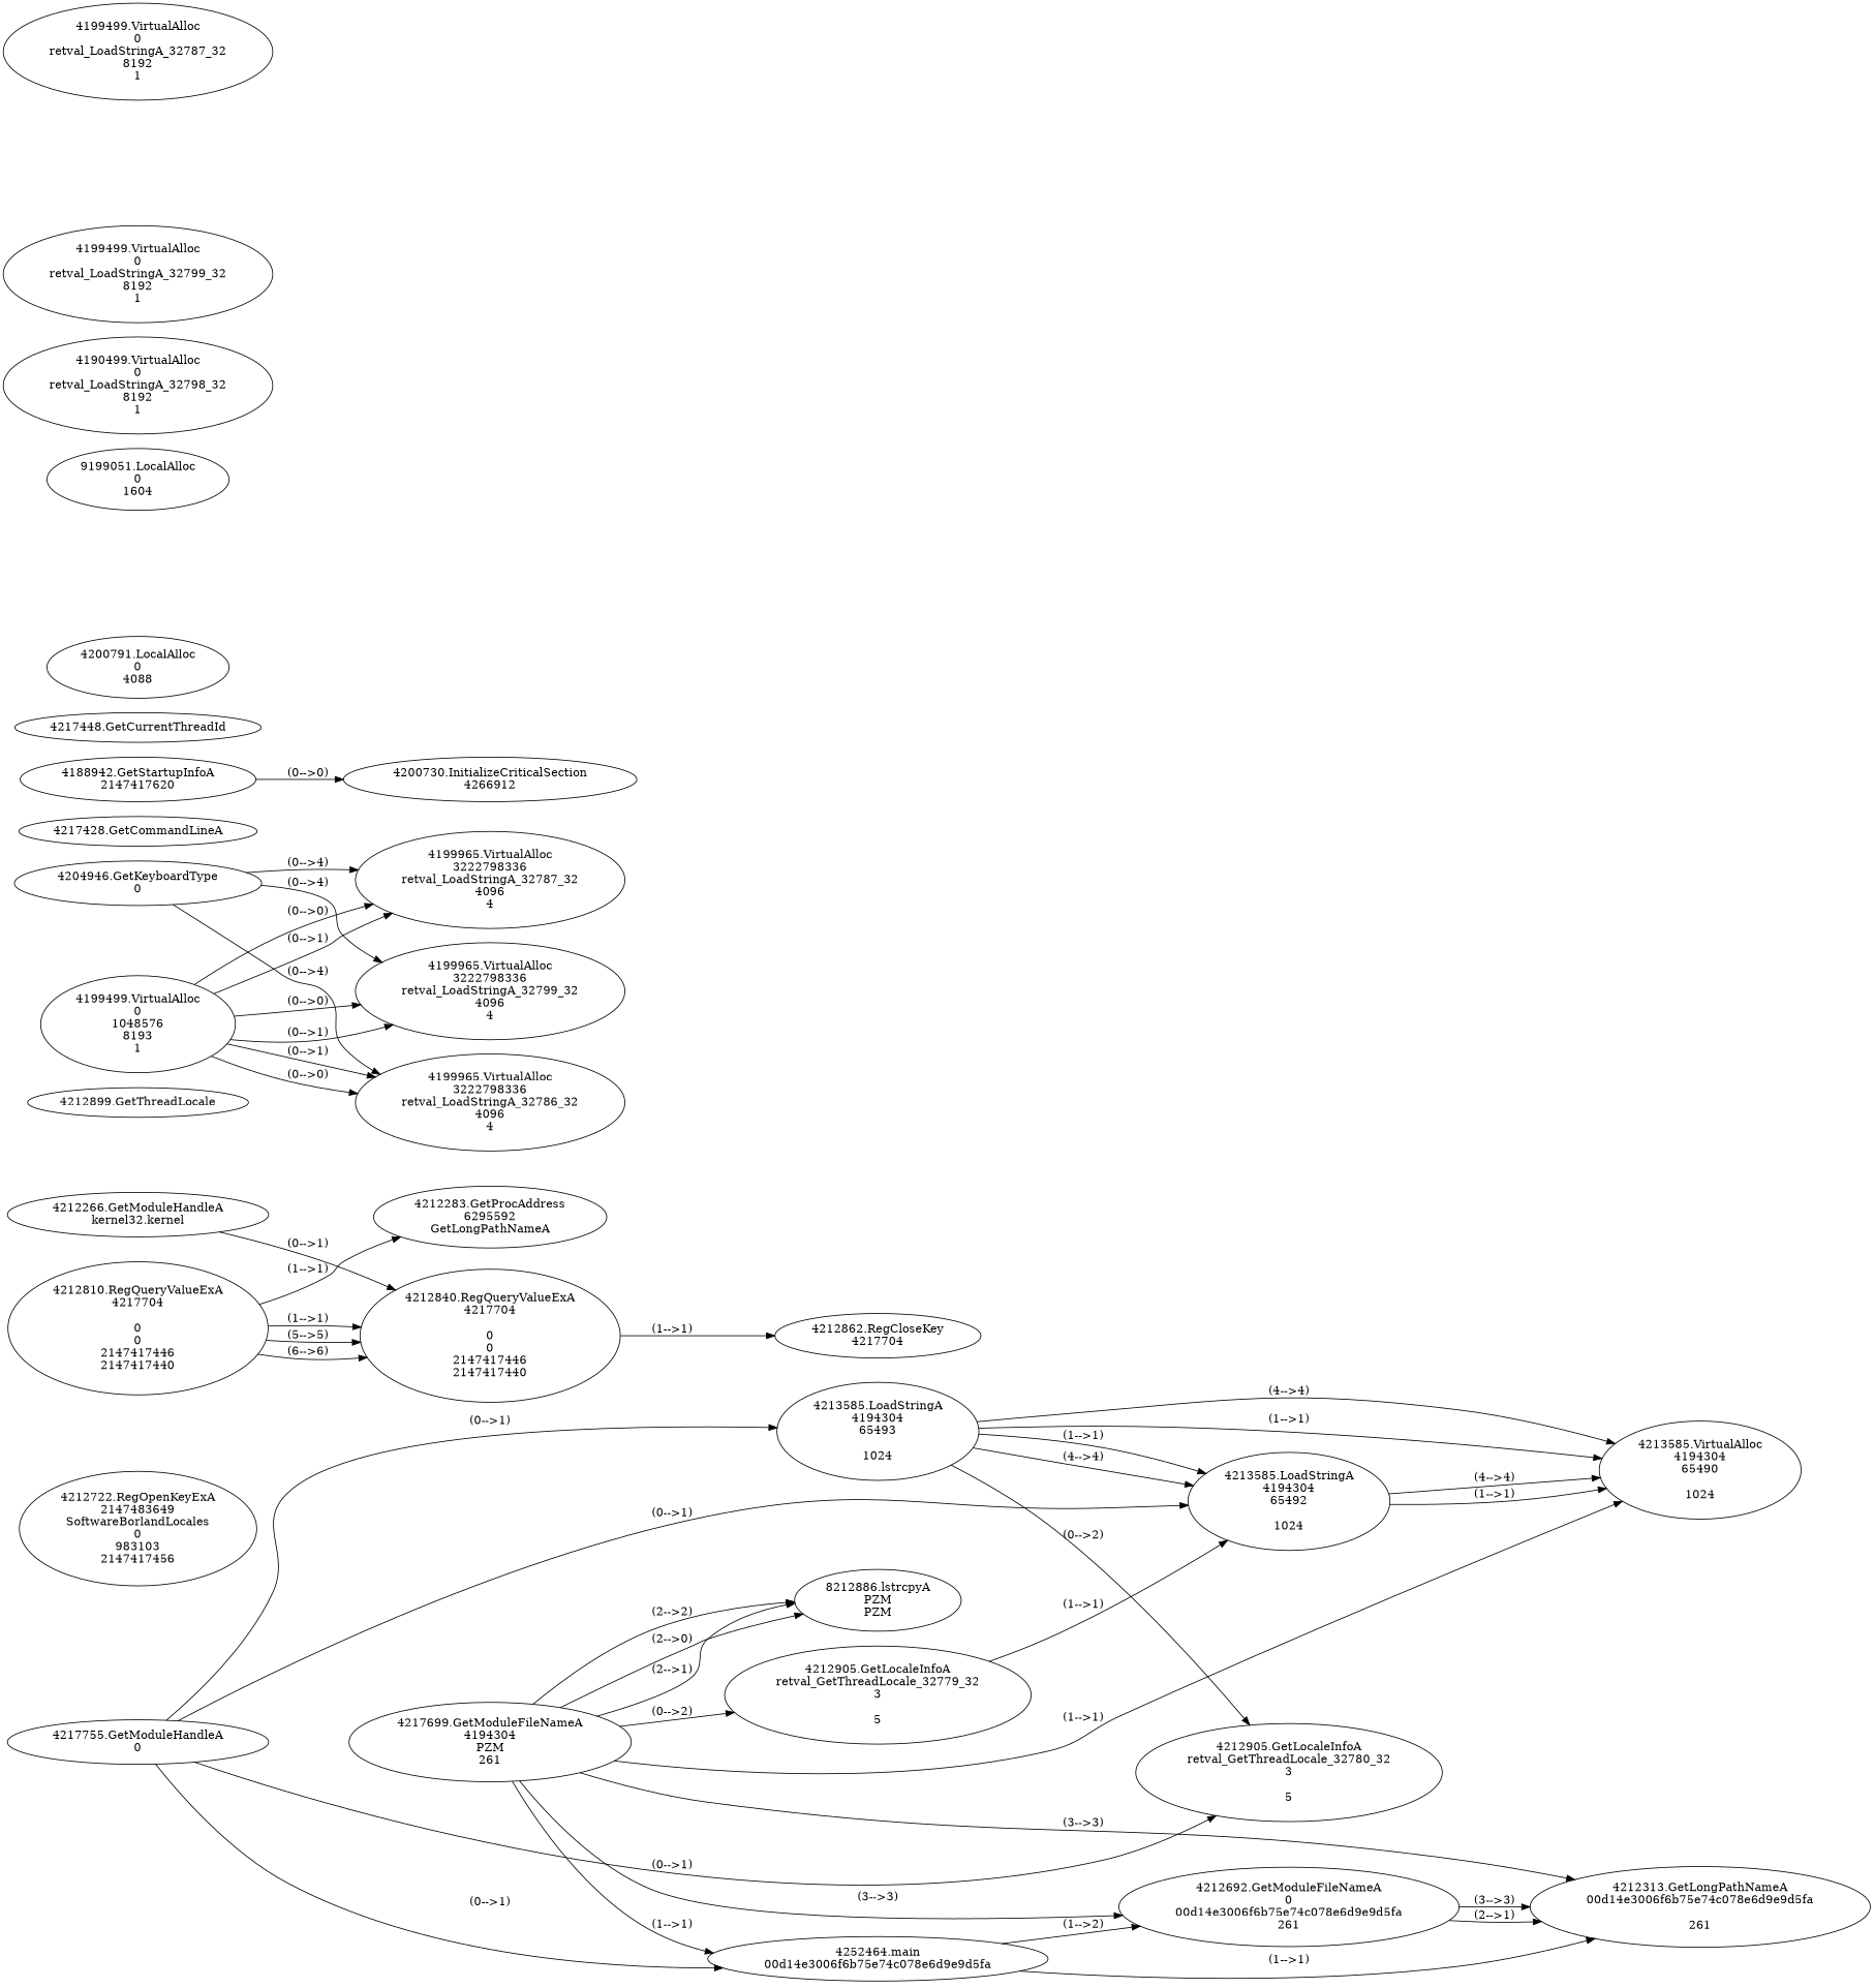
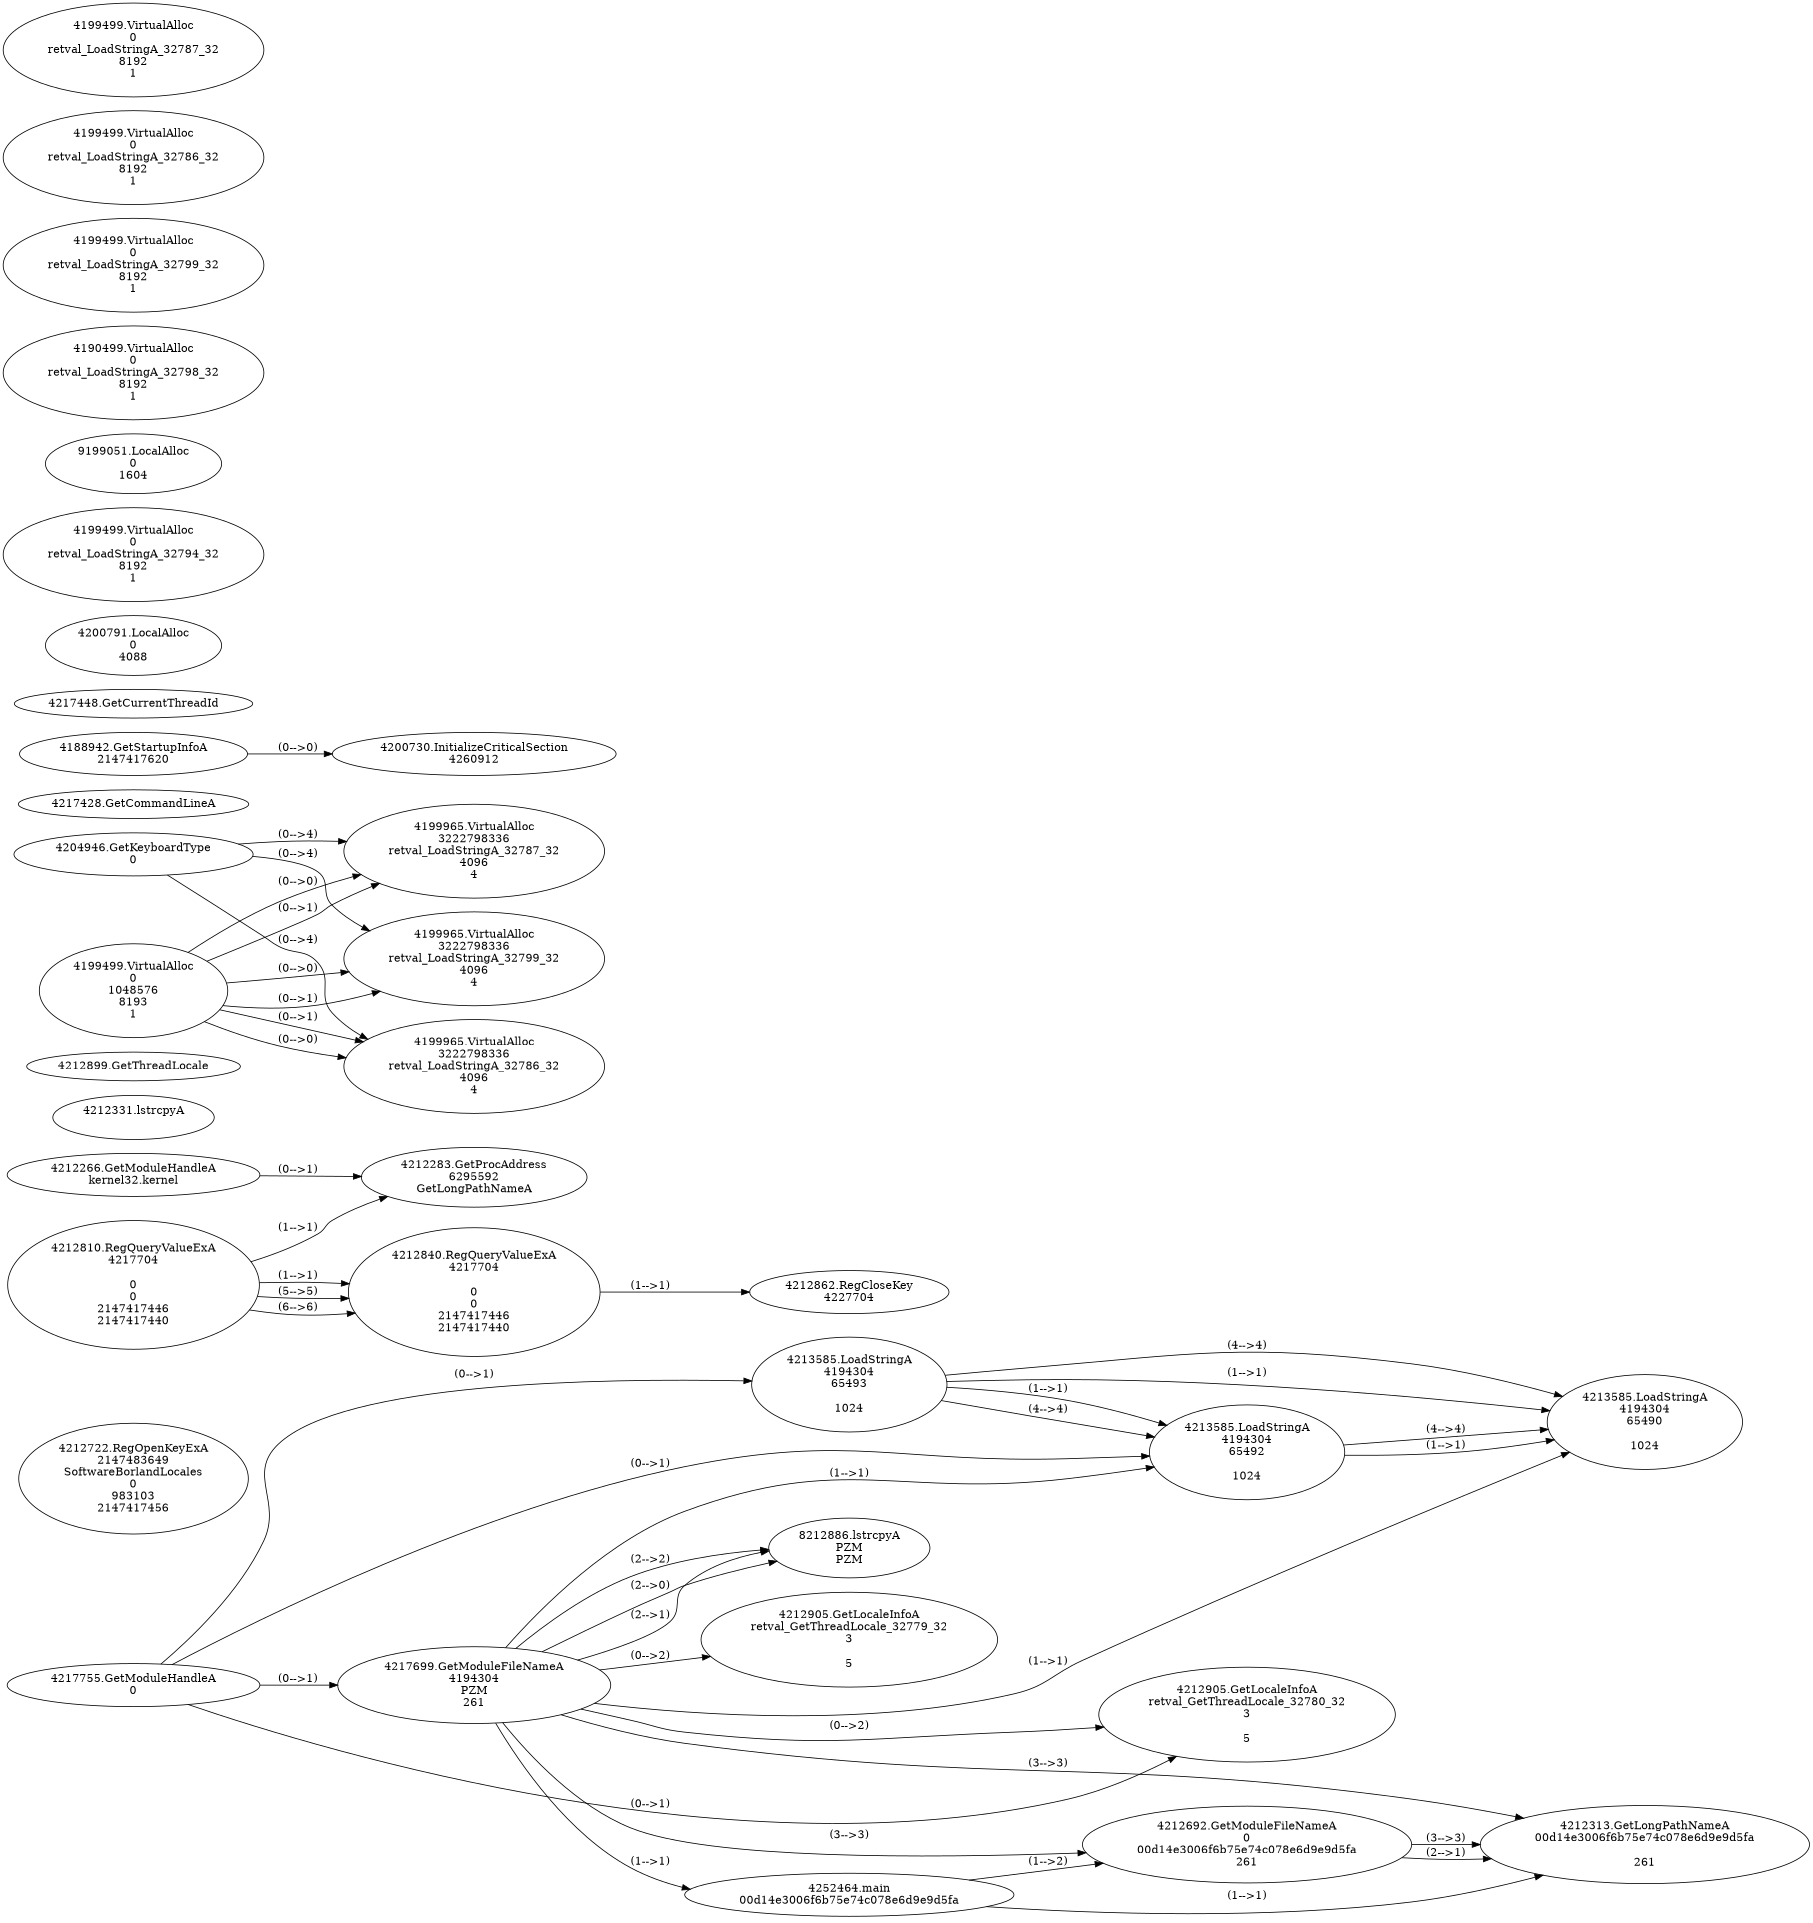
  digraph {
    rankdir=LR
    n1 [label="4252464.main\n00d14e3006f6b75e74c078e6d9e9d5fa"]
    n2 [label="4212692.GetModuleFileNameA\n0\n00d14e3006f6b75e74c078e6d9e9d5fa\n261"]
    n3 [label="4212313.GetLongPathNameA\n00d14e3006f6b75e74c078e6d9e9d5fa\n\n261"]
    n4 [label="4217755.GetModuleHandleA\n0"]
    n5 [label="4217699.GetModuleFileNameA\n4194304\nPZM\n261"]
    n6 [label="4213585.LoadStringA\n4194304\n65493\n\n1024"]
    n7 [label="4213585.LoadStringA\n4194304\n65492\n\n1024"]
    n8 [label="4212905.GetLocaleInfoA\nretval_GetThreadLocale_32780_32\n3\n\n5"]
-   n9 [label="4213585.VirtualAlloc\n4194304\n65490\n\n1024"]
+   n9 [label="4213585.LoadStringA\n4194304\n65490\n\n1024"]
    n10 [label="8212886.lstrcpyA\nPZM\nPZM"]
    n11 [label="4212905.GetLocaleInfoA\nretval_GetThreadLocale_32779_32\n3\n\n5"]
    n12 [label="4212722.RegOpenKeyExA\n2147483649\nSoftware\Borland\Locales\n0\n983103\n2147417456"]
    n13 [label="4212266.GetModuleHandleA\nkernel32.kernel"]
    n14 [label="4212283.GetProcAddress\n6295592\nGetLongPathNameA"]
+   n15 [label="4212331.lstrcpyA\n\n"]
    n16 [label="4212810.RegQueryValueExA\n4217704\n\n0\n0\n2147417446\n2147417440"]
    n17 [label="4212840.RegQueryValueExA\n4217704\n\n0\n0\n2147417446\n2147417440"]
-   n18 [label="4212862.RegCloseKey\n4217704"]
+   n18 [label="4212862.RegCloseKey\n4227704"]
    n19 [label="4212899.GetThreadLocale\n"]
    n20 [label="4204946.GetKeyboardType\n0"]
    n21 [label="4199965.VirtualAlloc\n3222798336\nretval_LoadStringA_32799_32\n4096\n4"]
    n22 [label="4199965.VirtualAlloc\n3222798336\nretval_LoadStringA_32786_32\n4096\n4"]
    n23 [label="4199965.VirtualAlloc\n3222798336\nretval_LoadStringA_32787_32\n4096\n4"]
    n24 [label="4217428.GetCommandLineA\n"]
    n25 [label="4188942.GetStartupInfoA\n2147417620"]
-   n26 [label="4200730.InitializeCriticalSection\n4266912"]
+   n26 [label="4200730.InitializeCriticalSection\n4260912"]
    n27 [label="4217448.GetCurrentThreadId\n"]
    n28 [label="4200791.LocalAlloc\n0\n4088"]
+   n29 [label="4199499.VirtualAlloc\n0\nretval_LoadStringA_32794_32\n8192\n1"]
    n30 [label="9199051.LocalAlloc\n0\n1604"]
    n31 [label="4190499.VirtualAlloc\n0\nretval_LoadStringA_32798_32\n8192\n1"]
    n32 [label="4199499.VirtualAlloc\n0\nretval_LoadStringA_32799_32\n8192\n1"]
+   n33 [label="4199499.VirtualAlloc\n0\nretval_LoadStringA_32786_32\n8192\n1"]
    n34 [label="4199499.VirtualAlloc\n0\nretval_LoadStringA_32787_32\n8192\n1"]
    n35 [label="4199499.VirtualAlloc\n0\n1048576\n8193\n1"]
    n1 -> n2 [label="(1-->2)"]
    n1 -> n3 [label="(1-->1)"]
    n2 -> n3 [label="(2-->1)"]
    n2 -> n3 [label="(3-->3)"]
-   n4 -> n1 [label="(0-->1)"]
+   n4 -> n5 [label="(0-->1)"]
    n4 -> n6 [label="(0-->1)"]
    n4 -> n7 [label="(0-->1)"]
    n4 -> n8 [label="(0-->1)"]
    n5 -> n1 [label="(1-->1)"]
    n5 -> n2 [label="(3-->3)"]
    n5 -> n3 [label="(3-->3)"]
-   n11 -> n7 [label="(1-->1)"]
-   n6 -> n8 [label="(0-->2)"]
+   n5 -> n7 [label="(1-->1)"]
+   n5 -> n8 [label="(0-->2)"]
    n5 -> n9 [label="(1-->1)"]
    n5 -> n10 [label="(2-->1)"]
    n5 -> n10 [label="(2-->2)"]
    n5 -> n10 [label="(2-->0)"]
    n5 -> n11 [label="(0-->2)"]
    n6 -> n7 [label="(1-->1)"]
    n6 -> n7 [label="(4-->4)"]
    n6 -> n9 [label="(1-->1)"]
    n6 -> n9 [label="(4-->4)"]
    n7 -> n9 [label="(1-->1)"]
    n7 -> n9 [label="(4-->4)"]
-   n13 -> n17 [label="(0-->1)"]
+   n13 -> n14 [label="(0-->1)"]
    n16 -> n14 [label="(1-->1)"]
    n16 -> n17 [label="(1-->1)"]
    n16 -> n17 [label="(5-->5)"]
    n16 -> n17 [label="(6-->6)"]
    n17 -> n18 [label="(1-->1)"]
    n20 -> n21 [label="(0-->4)"]
    n20 -> n22 [label="(0-->4)"]
    n20 -> n23 [label="(0-->4)"]
    n25 -> n26 [label="(0-->0)"]
    n35 -> n21 [label="(0-->1)"]
    n35 -> n21 [label="(0-->0)"]
    n35 -> n22 [label="(0-->1)"]
    n35 -> n22 [label="(0-->0)"]
    n35 -> n23 [label="(0-->1)"]
    n35 -> n23 [label="(0-->0)"]
  }
